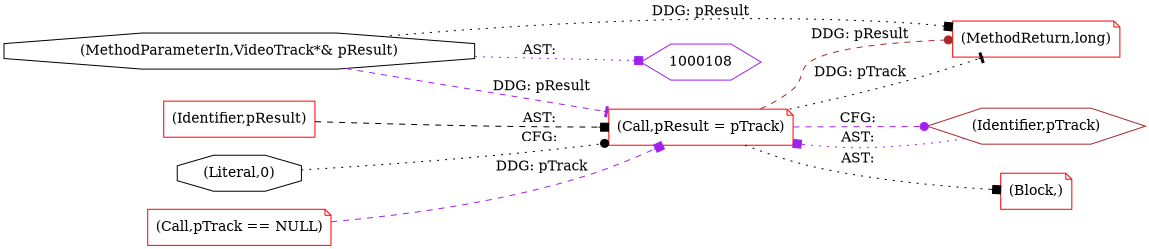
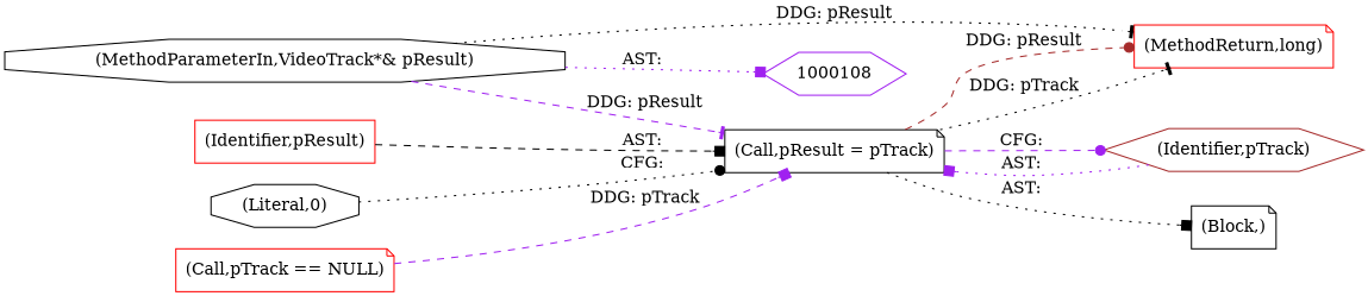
  digraph {
    rankdir=LR
    node [color=red shape=note]
    edge [arrowhead=box color=purple style=dotted]
    n1 [color=black label="(MethodParameterIn,VideoTrack*& pResult)" shape=octagon]
-   n2 [label="(Call,pResult = pTrack)"]
+   n2 [color=black label="(Call,pResult = pTrack)"]
    n3 [label="(MethodReturn,long)"]
    1000108 [color=purple shape=hexagon]
    n5 [color=brown label="(Identifier,pTrack)" shape=hexagon]
-   n6 [label="(Block,)"]
+   n6 [color=black label="(Block,)"]
    n7 [label="(Identifier,pResult)" shape=box]
    n8 [color=black label="(Literal,0)" shape=octagon]
    n9 [label="(Call,pTrack == NULL)"]
    n1 -> n2 [arrowhead=tee label="DDG: pResult" style=dashed]
-   n1 -> n3 [color=black label="DDG: pResult"]
+   n1 -> n3 [arrowhead=tee color=black label="DDG: pResult"]
    n1 -> 1000108 [label="AST: "]
    n2 -> n3 [arrowhead=dot color=brown label="DDG: pResult" style=dashed]
    n2 -> n3 [arrowhead=tee color=black label="DDG: pTrack"]
    n2 -> n5 [arrowhead=dot label="CFG: " style=dashed]
    n2 -> n6 [color=black label="AST: "]
    n5 -> n2 [label="AST: "]
    n7 -> n2 [color=black label="AST: " style=dashed]
    n8 -> n2 [arrowhead=dot color=black label="CFG: "]
    n9 -> n2 [label="DDG: pTrack" style=dashed]
  }
